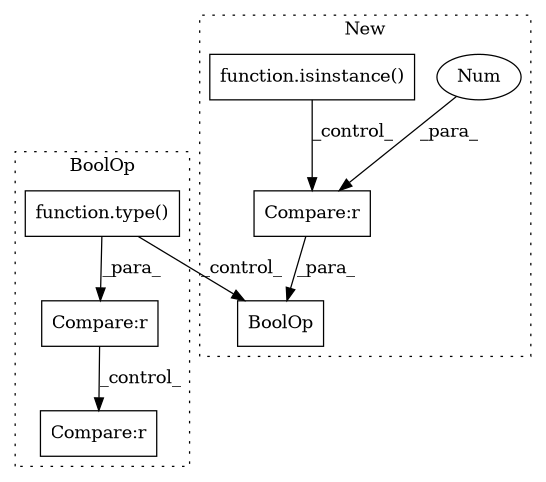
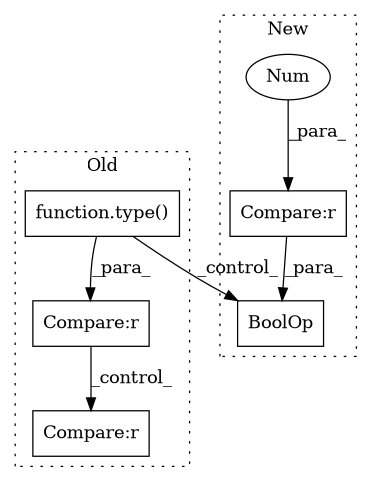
  digraph {
    node [a=40 shape=box]
    n1 [a=75 l="5,1" label="function.type()" s="2189,2199"]
    n2 [l=20 label="Compare:r" s=2189]
    n3 [l=14 label="Compare:r" s=2348]
    n4 [a=72 l=50 label=BoolOp s=2425]
    n5 [l=19 label="Compare:r" s=2456]
    n6 [a=76 l=1 label=Num s=2474 shape=ellipse]
-   n7 [a=75 l="11,1" label="function.isinstance()" s="2122,2145"]
    subgraph cluster_1 {
-     label=BoolOp
+     label=Old
      style=dotted
      n1
      n2
      n3
    }
    subgraph cluster_2 {
      label=New
      style=dotted
      n4
      n5
      n6
-     n7
    }
    n1 -> n2 [label=_para_]
    n1 -> n4 [label=_control_]
    n2 -> n3 [label=_control_]
    n5 -> n4 [label=_para_]
    n6 -> n5 [label=_para_]
-   n7 -> n5 [label=_control_]
  }
